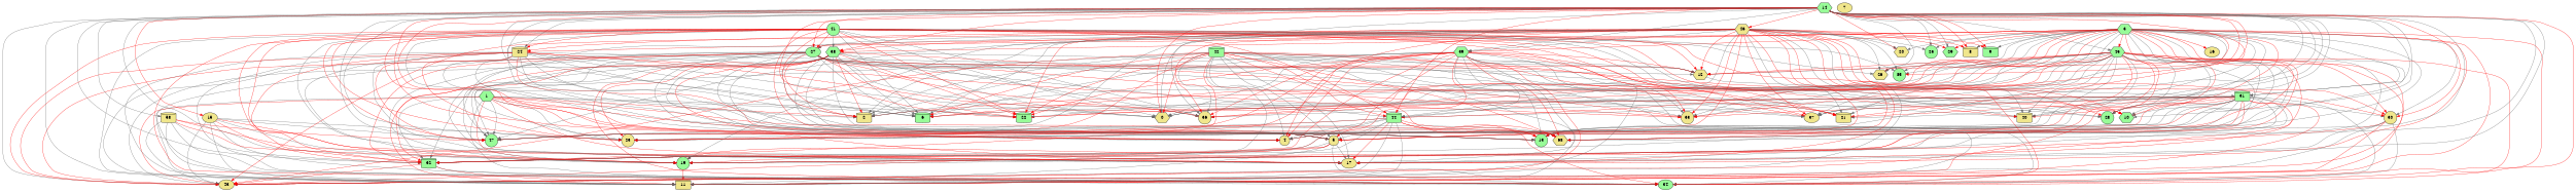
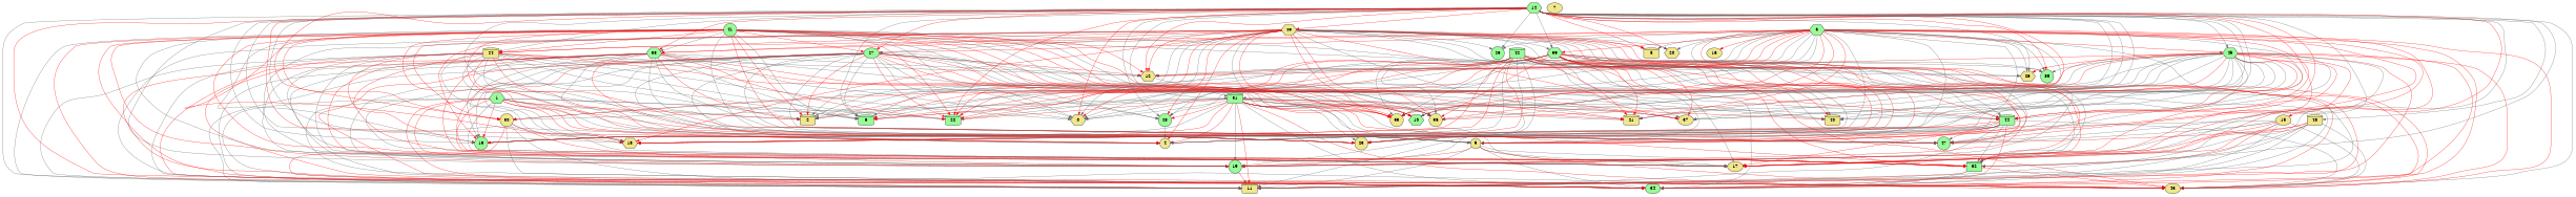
  digraph {
    splines=true
    node [fillcolor=khaki shape=hexagon style=filled]
    edge [color=gray40]
    n1 [label=0]
    n2 [fillcolor=palegreen label=1]
    n3 [label=2 shape=cylinder]
    n4 [label=4 shape=circle]
    n5 [label=5 shape=circle]
    n6 [fillcolor=palegreen label=6 shape=cylinder]
    n7 [label=11 shape=cylinder]
    n8 [fillcolor=palegreen label=13 shape=circle]
    n9 [label=17 shape=ellipse]
-   n10 [label=68]
+   n10 [label=18]
    n11 [fillcolor=palegreen label=19 shape=circle]
    n12 [fillcolor=palegreen label=22 shape=cylinder]
    n13 [label=23 shape=circle]
    n14 [fillcolor=palegreen label=32 shape=cylinder]
    n15 [fillcolor=palegreen label=34 shape=ellipse]
    n16 [label=43 shape=ellipse]
    n17 [fillcolor=palegreen label=47 shape=circle]
    n18 [fillcolor=palegreen label=3]
    n19 [label=8 shape=cylinder]
-   n20 [fillcolor=palegreen label=9 shape=cylinder]
    n21 [fillcolor=palegreen label=10]
    n22 [label=12]
    n23 [label=16 shape=ellipse]
    n24 [label=20]
    n25 [label=21 shape=cylinder]
    n26 [label=24 shape=cylinder]
    n27 [fillcolor=palegreen label=25 shape=circle]
    n28 [label=26]
    n29 [fillcolor=palegreen label=27 shape=ellipse]
    n30 [fillcolor=palegreen label=28 shape=circle]
-   n31 [fillcolor=palegreen label=29]
    n32 [label=30 shape=circle]
    n33 [fillcolor=palegreen label=31 shape=cylinder]
    n34 [label=33 shape=circle]
    n35 [fillcolor=palegreen label=85 shape=circle]
    n36 [label=36 shape=circle]
    n37 [label=37 shape=ellipse]
    n38 [fillcolor=palegreen label=38]
    n39 [fillcolor=palegreen label=39]
    n40 [label=40 shape=cylinder]
    n41 [fillcolor=palegreen label=44 shape=cylinder]
    n42 [fillcolor=palegreen label=45]
    n43 [label=7 shape=ellipse]
    n44 [fillcolor=palegreen label=14]
    n45 [label=15 shape=ellipse]
-   n46 [label=58 shape=cylinder]
+   n46 [label=48 shape=cylinder]
    n47 [label=46]
    n48 [fillcolor=palegreen label=41 shape=circle]
    n49 [fillcolor=palegreen label=42 shape=cylinder]
    n2 -> n3 [color=red]
    n2 -> n4 [color=red]
    n2 -> n5 [color=red]
    n2 -> n6
    n2 -> n7
    n2 -> n8 [color=red]
    n2 -> n9 [color=red]
    n2 -> n10 [color=red]
    n2 -> n11 [color=red]
    n2 -> n12
    n2 -> n13
    n2 -> n14
    n2 -> n15
    n2 -> n16 [color=red]
    n2 -> n17
    n5 -> n7
    n5 -> n9
    n5 -> n11 [color=red]
    n5 -> n14
    n5 -> n15
    n5 -> n16 [color=red]
    n11 -> n7 [color=red]
    n14 -> n7 [color=red]
    n14 -> n15
    n14 -> n16 [color=red]
    n18 -> n1
    n18 -> n3 [color=red]
-   n18 -> n4
+   n30 -> n4
    n18 -> n5 [color=red]
    n18 -> n6 [color=red]
    n18 -> n7 [color=red]
    n18 -> n8
    n18 -> n9 [color=red]
    n18 -> n10
    n18 -> n11
    n18 -> n12 [color=red]
    n18 -> n13
    n18 -> n14 [color=red]
    n18 -> n15 [color=red]
    n18 -> n16 [color=red]
    n18 -> n17 [color=red]
    n18 -> n19
-   n18 -> n20
    n18 -> n21 [color=red]
    n18 -> n22
    n18 -> n23 [color=red]
    n18 -> n24
    n18 -> n25 [color=red]
    n18 -> n26 [color=red]
    n18 -> n27
    n18 -> n28
    n18 -> n29 [color=red]
    n18 -> n30
-   n18 -> n31 [color=red]
    n18 -> n32
    n18 -> n33
    n18 -> n34
    n18 -> n35
    n18 -> n36 [color=red]
    n18 -> n37
    n18 -> n38 [color=red]
    n18 -> n39 [color=red]
    n18 -> n40
    n18 -> n41
    n18 -> n42 [color=red]
    n22 -> n33
    n26 -> n1
    n26 -> n3
    n26 -> n4
    n26 -> n5
    n26 -> n6
    n26 -> n7
    n26 -> n8 [color=red]
    n26 -> n9
    n26 -> n10
    n26 -> n11
    n26 -> n12
    n26 -> n13 [color=red]
    n26 -> n14 [color=red]
    n26 -> n15
    n26 -> n16 [color=red]
    n26 -> n17 [color=red]
    n26 -> n22
    n26 -> n34 [color=red]
    n26 -> n36 [color=red]
    n29 -> n1
    n29 -> n3 [color=red]
    n29 -> n4
    n29 -> n5
    n29 -> n6
    n29 -> n7
    n29 -> n8
    n29 -> n9
    n29 -> n10
    n29 -> n11
    n29 -> n12 [color=red]
    n29 -> n13
    n29 -> n14 [color=red]
    n29 -> n15
    n29 -> n16 [color=red]
    n29 -> n17
    n29 -> n21 [color=red]
    n29 -> n22 [color=red]
    n29 -> n25
    n29 -> n30
    n29 -> n34 [color=red]
    n29 -> n36 [color=red]
    n29 -> n37
    n29 -> n40
    n29 -> n41
    n32 -> n7 [color=red]
    n32 -> n9
    n32 -> n11 [color=red]
    n32 -> n15
    n32 -> n16
    n33 -> n1
    n33 -> n3
    n33 -> n4 [color=red]
    n33 -> n5
    n33 -> n6
    n33 -> n7 [color=red]
    n33 -> n8
    n33 -> n9
    n33 -> n10 [color=red]
    n33 -> n11
    n33 -> n12 [color=red]
    n33 -> n13
    n33 -> n14 [color=red]
    n33 -> n15
    n33 -> n16 [color=red]
    n33 -> n17
    n33 -> n21
    n33 -> n25 [color=red]
    n33 -> n30 [color=red]
    n33 -> n32
    n33 -> n34 [color=red]
    n33 -> n36
    n33 -> n37
    n33 -> n40 [color=red]
    n33 -> n41
    n38 -> n1
    n38 -> n3 [color=red]
    n38 -> n4
    n38 -> n5
    n38 -> n6
    n38 -> n7 [color=red]
    n38 -> n8
    n38 -> n9 [color=red]
    n38 -> n10
    n38 -> n11
    n38 -> n12 [color=red]
    n38 -> n13 [color=red]
    n38 -> n14 [color=red]
    n38 -> n15 [color=red]
    n38 -> n16
    n38 -> n17
    n38 -> n22
    n38 -> n34 [color=red]
    n38 -> n36
    n39 -> n1
    n39 -> n3
    n39 -> n4 [color=red]
    n39 -> n5 [color=red]
    n39 -> n6
    n39 -> n7
    n39 -> n8
    n39 -> n9
    n39 -> n10 [color=red]
    n39 -> n11 [color=red]
    n39 -> n12 [color=red]
    n39 -> n13 [color=red]
    n39 -> n14 [color=red]
    n39 -> n15
    n39 -> n16 [color=red]
    n39 -> n17 [color=red]
    n39 -> n22 [color=red]
    n39 -> n25 [color=red]
    n39 -> n34
    n39 -> n36 [color=red]
    n39 -> n37 [color=red]
    n39 -> n41
    n41 -> n4
    n41 -> n5
    n41 -> n7
    n41 -> n8 [color=red]
    n41 -> n9 [color=red]
    n41 -> n10 [color=red]
    n41 -> n11
    n41 -> n13 [color=red]
    n41 -> n14
    n41 -> n15 [color=red]
    n41 -> n16
    n41 -> n17
    n42 -> n1
    n42 -> n3
    n42 -> n4
    n42 -> n5 [color=red]
    n42 -> n6 [color=red]
    n42 -> n7 [color=red]
    n42 -> n8
    n42 -> n9 [color=red]
    n42 -> n10
    n42 -> n11 [color=red]
    n42 -> n12
    n42 -> n13
    n42 -> n14
    n42 -> n15 [color=red]
    n42 -> n16 [color=red]
    n42 -> n17
    n42 -> n21
    n42 -> n22 [color=red]
    n42 -> n25
    n42 -> n28 [color=red]
    n42 -> n30
    n42 -> n32 [color=red]
    n42 -> n34
    n42 -> n35
    n42 -> n36 [color=red]
    n42 -> n37
    n42 -> n40
    n42 -> n41 [color=red]
    n44 -> n1 [color=red]
    n44 -> n3
    n44 -> n4 [color=red]
    n44 -> n5 [color=red]
    n44 -> n6
    n44 -> n7
    n44 -> n8
    n44 -> n9
    n44 -> n10
    n44 -> n11
    n44 -> n12 [color=red]
    n44 -> n13
    n44 -> n14
    n44 -> n15 [color=red]
    n44 -> n16
    n44 -> n17
    n44 -> n19 [color=red]
-   n44 -> n20 [color=red]
    n44 -> n21
    n44 -> n22 [color=red]
    n44 -> n24 [color=red]
    n44 -> n25
    n44 -> n26
    n44 -> n27
    n44 -> n28
    n44 -> n29 [color=red]
    n44 -> n30
-   n44 -> n31
    n44 -> n32 [color=red]
    n44 -> n33
    n44 -> n34 [color=red]
    n44 -> n35 [color=red]
    n44 -> n36
    n44 -> n37
    n44 -> n38 [color=red]
    n44 -> n39
    n44 -> n40
    n44 -> n41 [color=red]
    n44 -> n42
    n44 -> n45 [color=red]
    n44 -> n46
    n44 -> n47 [color=red]
    n45 -> n7
    n45 -> n9 [color=red]
    n45 -> n11
    n45 -> n13
    n45 -> n14 [color=red]
    n45 -> n15
    n45 -> n16
    n45 -> n17
    n46 -> n7
    n46 -> n9 [color=red]
    n46 -> n11 [color=red]
    n46 -> n14
    n46 -> n15
    n46 -> n16
    n46 -> n17 [color=red]
    n47 -> n1
    n47 -> n3
    n47 -> n4 [color=red]
    n47 -> n5 [color=red]
    n47 -> n6
    n47 -> n7
    n47 -> n8 [color=red]
    n47 -> n9 [color=red]
    n47 -> n10 [color=red]
    n47 -> n11
    n47 -> n12 [color=red]
    n47 -> n13
    n47 -> n14
    n47 -> n15 [color=red]
    n47 -> n16 [color=red]
    n47 -> n17
    n47 -> n19 [color=red]
-   n47 -> n20 [color=red]
    n47 -> n21 [color=red]
    n47 -> n22 [color=red]
    n47 -> n24
    n47 -> n25
    n47 -> n26 [color=red]
    n47 -> n27
    n47 -> n28
    n47 -> n29
    n47 -> n30 [color=red]
-   n47 -> n31 [color=red]
    n47 -> n32 [color=red]
    n47 -> n34 [color=red]
    n47 -> n35
    n47 -> n36 [color=red]
    n47 -> n37 [color=red]
    n47 -> n38 [color=red]
    n47 -> n39
    n47 -> n40
    n47 -> n41
    n48 -> n1
    n48 -> n3 [color=red]
    n48 -> n4 [color=red]
    n48 -> n5
    n48 -> n6
    n48 -> n7
    n48 -> n8
    n48 -> n9
    n48 -> n10 [color=red]
    n48 -> n11 [color=red]
    n48 -> n12 [color=red]
    n48 -> n13 [color=red]
    n48 -> n14 [color=red]
    n48 -> n15 [color=red]
    n48 -> n16 [color=red]
    n48 -> n17 [color=red]
    n48 -> n21 [color=red]
    n48 -> n22 [color=red]
    n48 -> n25 [color=red]
    n48 -> n26 [color=red]
    n48 -> n28
    n48 -> n29 [color=red]
    n48 -> n30
    n48 -> n32 [color=red]
    n48 -> n34 [color=red]
    n48 -> n35
    n48 -> n36
    n48 -> n37 [color=red]
    n48 -> n38
    n48 -> n40
    n48 -> n41 [color=red]
    n49 -> n1 [color=red]
    n49 -> n3
    n49 -> n4
    n49 -> n5
    n49 -> n6 [color=red]
    n49 -> n7
    n49 -> n8 [color=red]
    n49 -> n9
    n49 -> n10 [color=red]
    n49 -> n11
    n49 -> n12 [color=red]
    n49 -> n13 [color=red]
    n49 -> n14 [color=red]
    n49 -> n15
    n49 -> n16 [color=red]
    n49 -> n17
    n49 -> n22
    n49 -> n25 [color=red]
    n49 -> n34
    n49 -> n36
    n49 -> n37
    n49 -> n40 [color=red]
    n49 -> n41 [color=red]
  }
